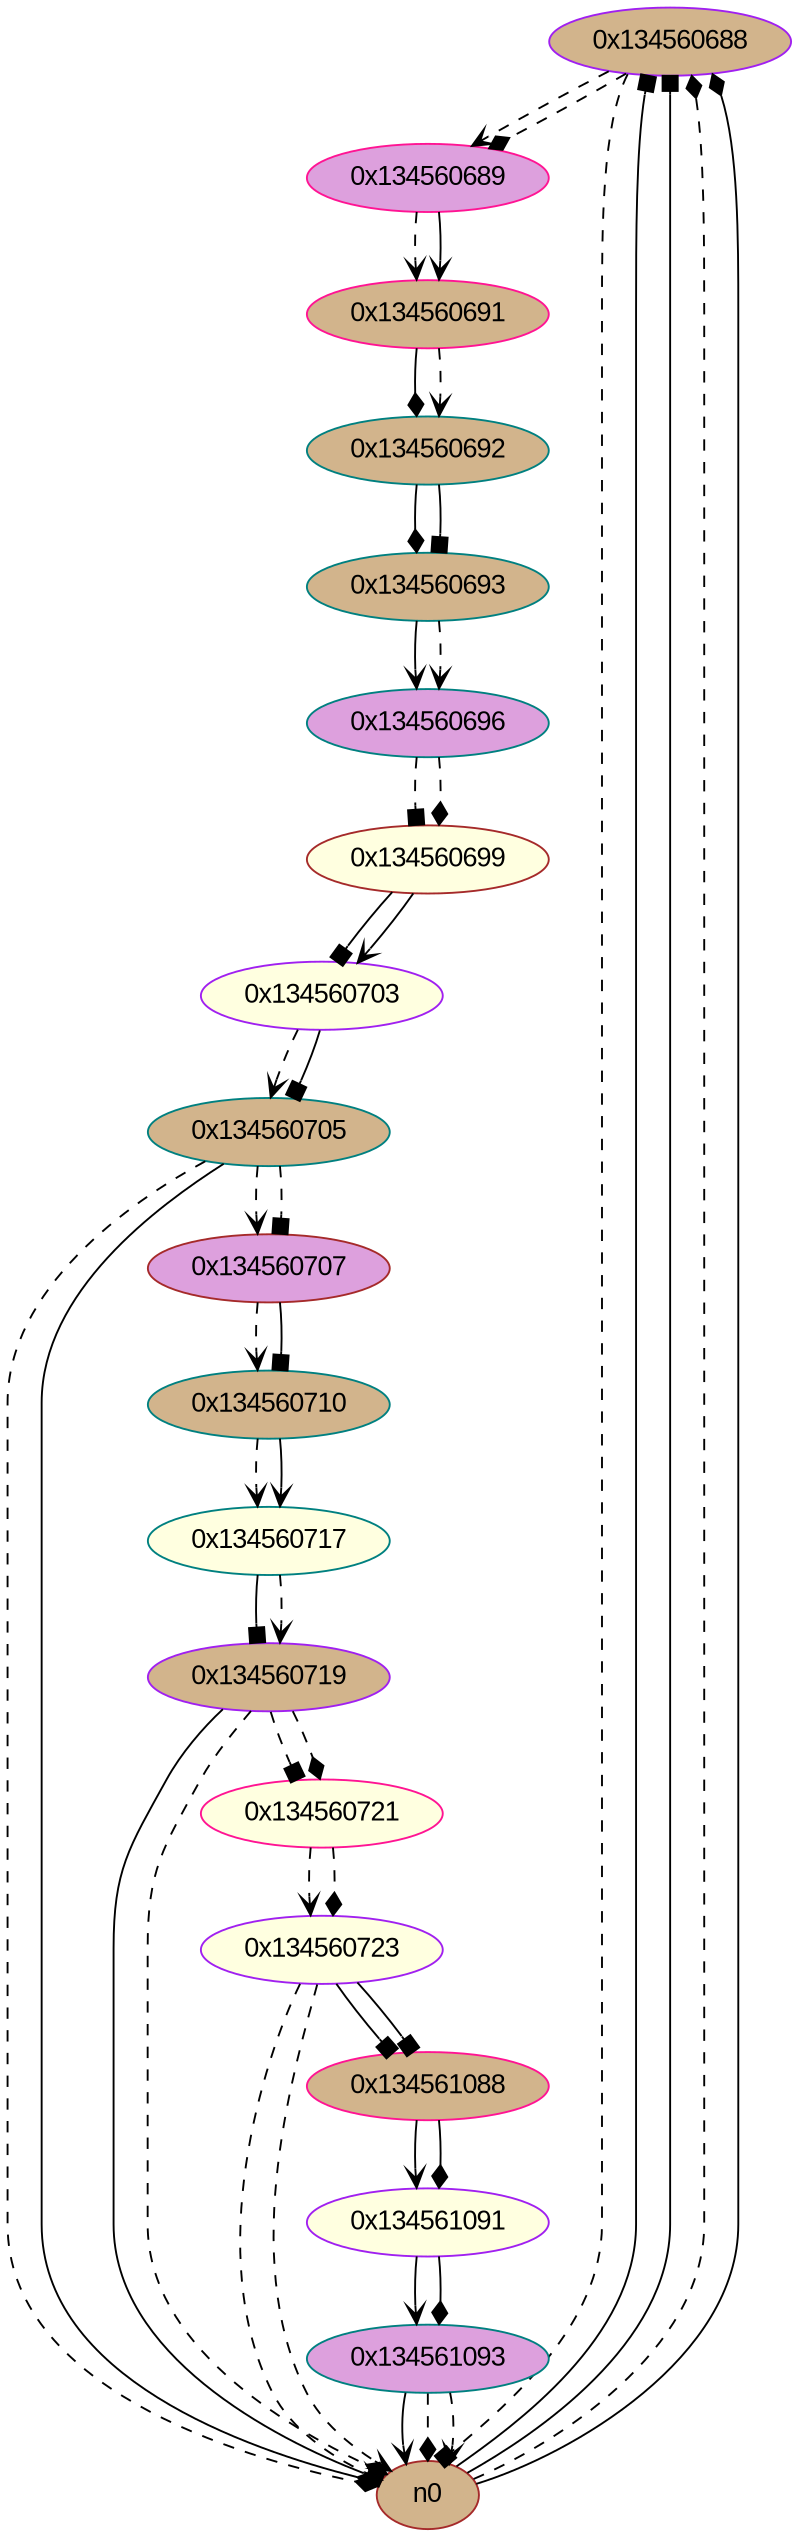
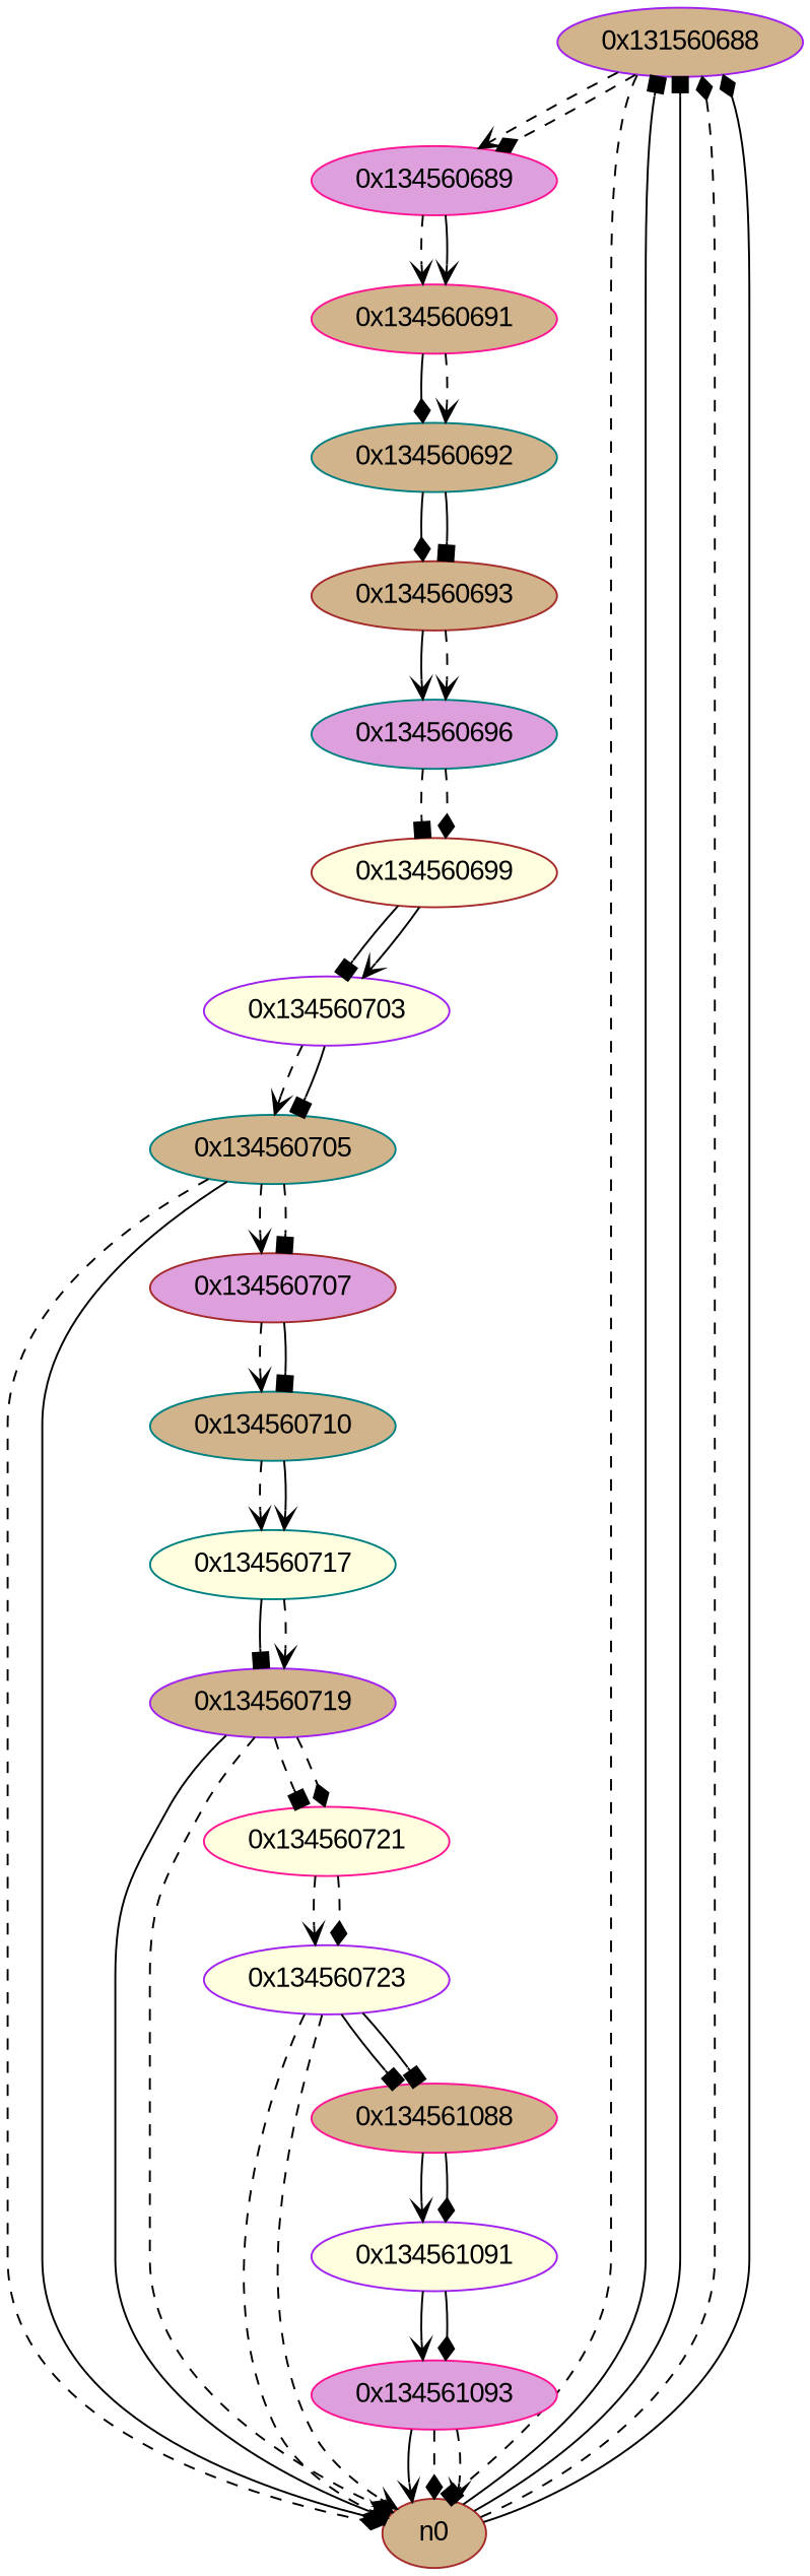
  digraph {
    fontname="Liberation Sans"
    node [color=teal fillcolor=tan fontname="Liberation Sans" style=filled]
    edge [arrowhead=vee fontname="Liberation Sans" style=dashed]
-   n1 [color=purple label="0x134560688"]
+   n1 [color=purple label="0x131560688"]
    n2 [color=deeppink fillcolor=plum label="0x134560689"]
    n0 [color=brown]
    n3 [color=deeppink label="0x134560691"]
    n4 [label="0x134560692"]
-   n5 [label="0x134560693"]
+   n5 [color=brown label="0x134560693"]
    n6 [fillcolor=plum label="0x134560696"]
    n7 [color=brown fillcolor=lightyellow label="0x134560699"]
    n8 [color=purple fillcolor=lightyellow label="0x134560703"]
    n9 [label="0x134560705"]
    n10 [color=brown fillcolor=plum label="0x134560707"]
    n11 [label="0x134560710"]
    n12 [fillcolor=lightyellow label="0x134560717"]
    n13 [color=purple label="0x134560719"]
    n14 [color=deeppink fillcolor=lightyellow label="0x134560721"]
    n15 [color=purple fillcolor=lightyellow label="0x134560723"]
    n16 [color=deeppink label="0x134561088"]
    n17 [color=purple fillcolor=lightyellow label="0x134561091"]
-   n18 [fillcolor=plum label="0x134561093"]
+   n18 [color=deeppink fillcolor=plum label="0x134561093"]
    n1 -> n2
    n1 -> n2 [arrowhead=diamond]
    n1 -> n0 [arrowhead=box]
    n2 -> n3
    n2 -> n3 [style=solid]
    n0 -> n1 [arrowhead=box style=solid]
    n0 -> n1 [arrowhead=box style=solid]
    n0 -> n1 [arrowhead=diamond]
    n0 -> n1 [arrowhead=diamond style=solid]
    n3 -> n4 [arrowhead=diamond style=solid]
    n3 -> n4
    n4 -> n5 [arrowhead=diamond style=solid]
    n4 -> n5 [arrowhead=box style=solid]
    n5 -> n6 [style=solid]
    n5 -> n6
    n6 -> n7 [arrowhead=box]
    n6 -> n7 [arrowhead=diamond]
    n7 -> n8 [arrowhead=box style=solid]
    n7 -> n8 [style=solid]
    n8 -> n9
    n8 -> n9 [arrowhead=box style=solid]
    n9 -> n0 [arrowhead=diamond]
    n9 -> n0 [arrowhead=diamond style=solid]
    n9 -> n10
    n9 -> n10 [arrowhead=box]
    n10 -> n11
    n10 -> n11 [arrowhead=box style=solid]
    n11 -> n12
    n11 -> n12 [style=solid]
    n12 -> n13 [arrowhead=box style=solid]
    n12 -> n13
    n13 -> n0 [style=solid]
    n13 -> n0 [arrowhead=diamond]
    n13 -> n14 [arrowhead=box]
    n13 -> n14 [arrowhead=diamond]
    n14 -> n15
    n14 -> n15 [arrowhead=diamond]
    n15 -> n0 [arrowhead=box]
    n15 -> n0
    n15 -> n16 [arrowhead=box style=solid]
    n15 -> n16 [arrowhead=box style=solid]
    n16 -> n17 [style=solid]
    n16 -> n17 [arrowhead=diamond style=solid]
    n17 -> n18 [style=solid]
    n17 -> n18 [arrowhead=diamond style=solid]
    n18 -> n0 [style=solid]
    n18 -> n0 [arrowhead=diamond]
    n18 -> n0
  }
